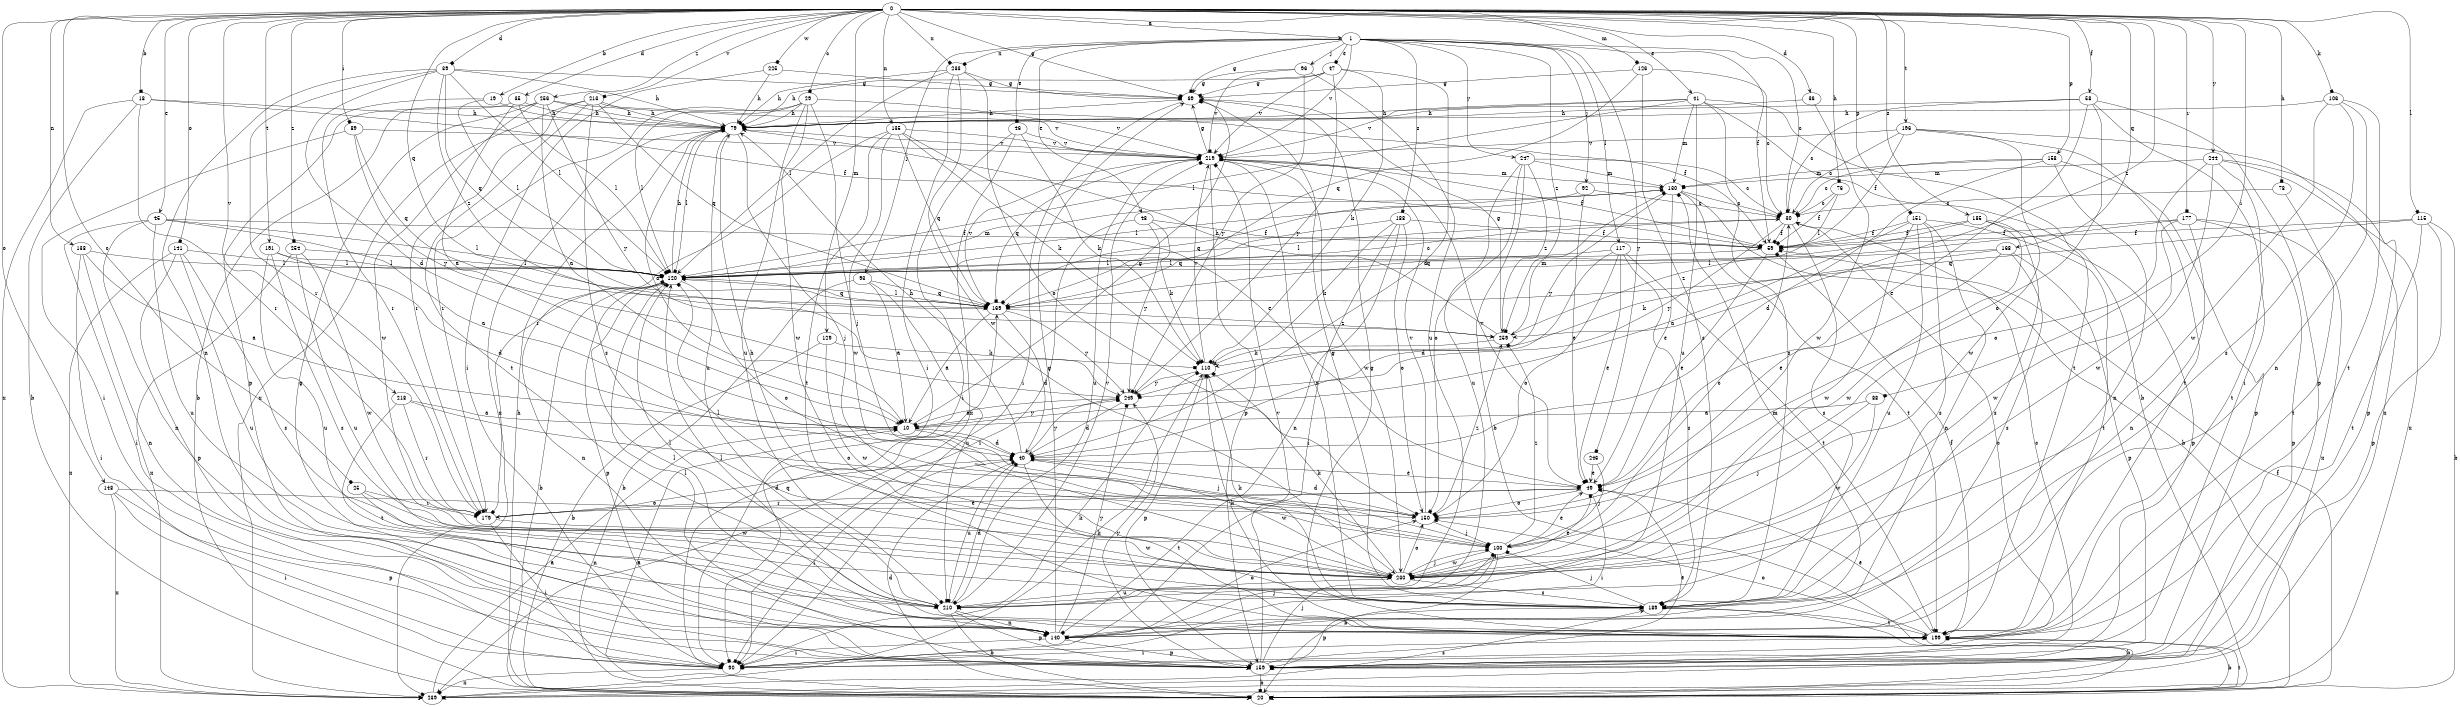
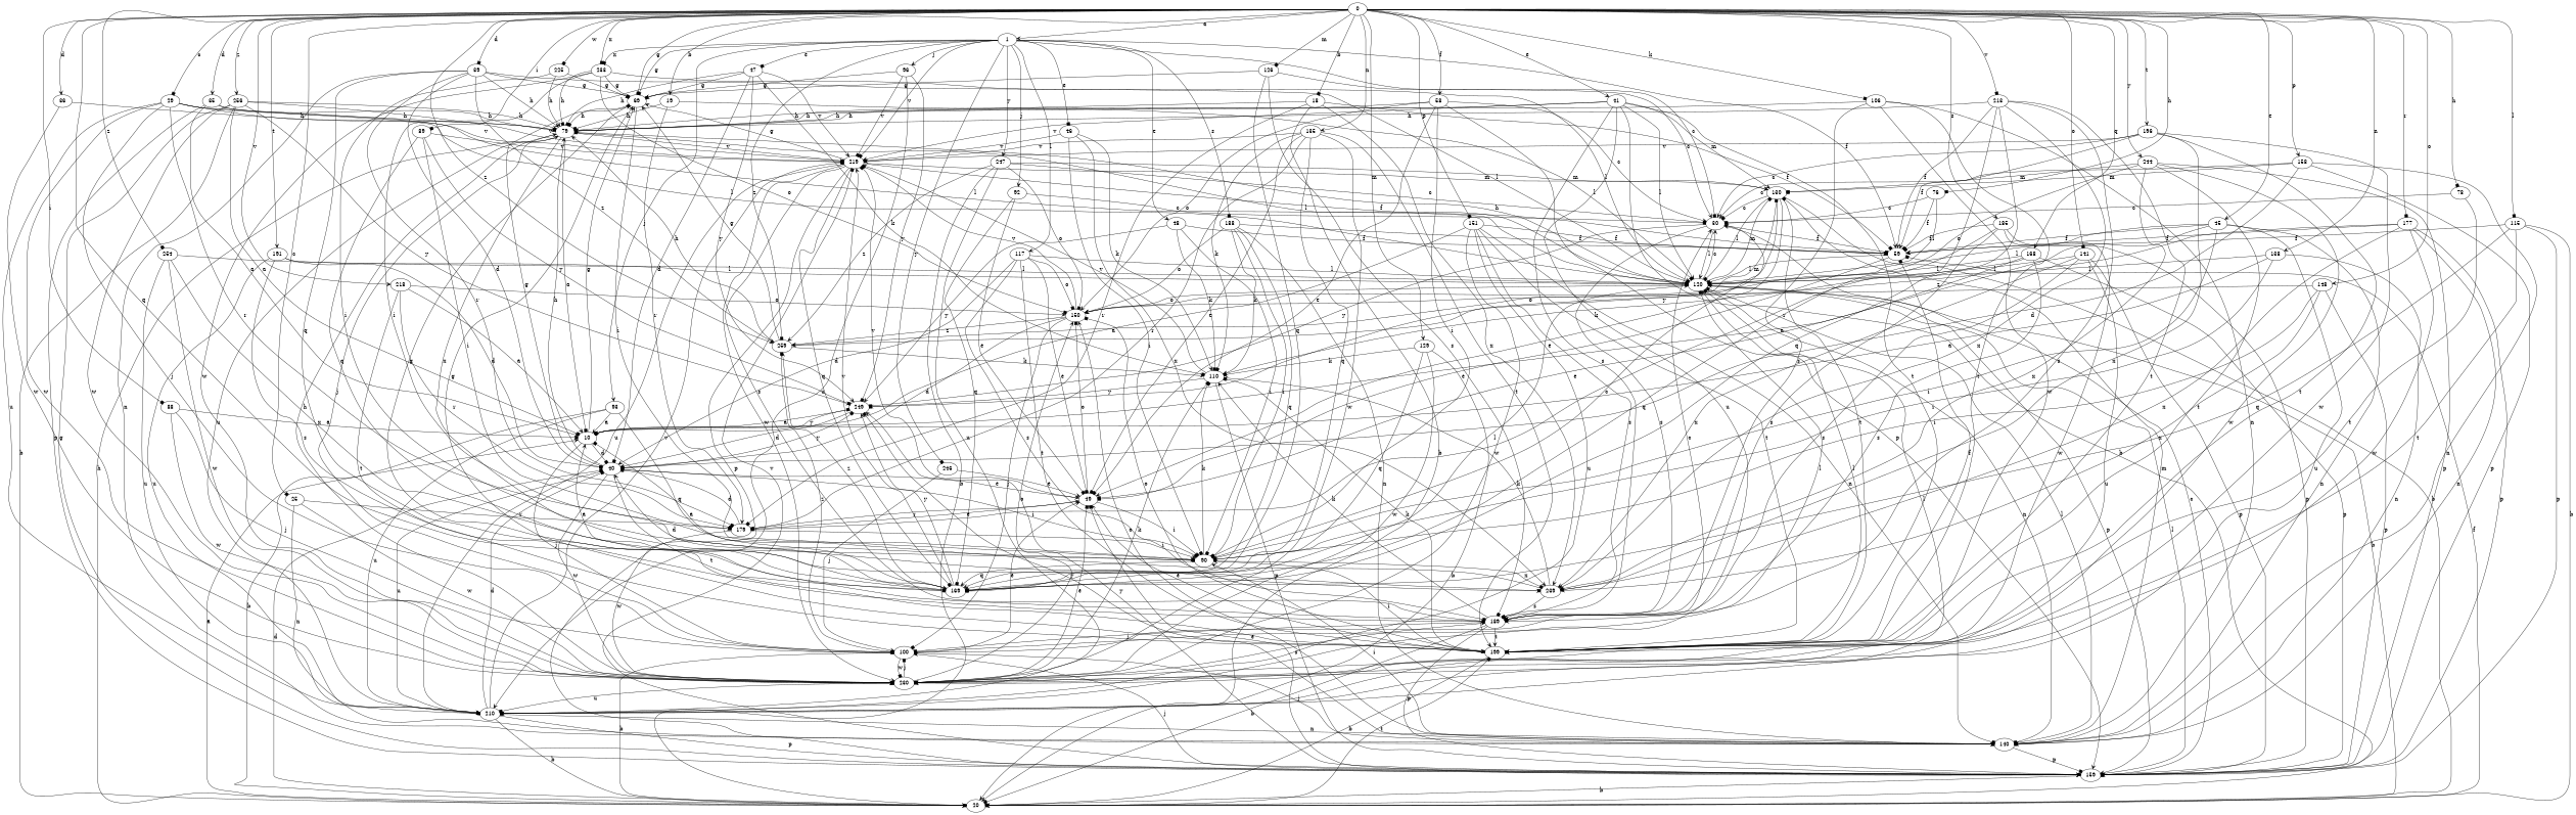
  strict digraph {
    edge [arrowhead=box]
    0
    1
    18
    19
    25
    29
    35
    36
    39
    41
    45
    58
    69
    76
    78
    88
    89
    106
    115
    126
    129
    135
    138
    141
    148
    151
    158
    168
    169
    177
    185
    191
    196
    213
    218
    225
    233
    244
    254
    256
    259
    30
    46
    47
    48
    59
    92
    93
    96
    117
    188
    219
    246
    247
    20
    79
    179
    239
    120
    140
    230
    100
    210
    10
    159
    40
    199
    189
    130
    90
    49
    150
    249
    110
    0 -> 1 [arrowhead=vee label=a]
    0 -> 18 [label=b]
    0 -> 19 [arrowhead=vee label=b]
    0 -> 25 [label=c]
    0 -> 29 [label=c]
    0 -> 35 [arrowhead=vee label=d]
    0 -> 36 [arrowhead=vee label=d]
    0 -> 39 [label=d]
    0 -> 41 [arrowhead=vee label=e]
    0 -> 45 [arrowhead=vee label=e]
    0 -> 58 [arrowhead=vee label=f]
    0 -> 69 [label=g]
    0 -> 76 [label=h]
    0 -> 78 [label=h]
    0 -> 88 [label=i]
    0 -> 89 [label=i]
    0 -> 106 [label=k]
    0 -> 115 [label=l]
    0 -> 126 [label=m]
    0 -> 129 [arrowhead=vee label=m]
    0 -> 135 [arrowhead=vee label=n]
    0 -> 138 [arrowhead=vee label=n]
    0 -> 141 [label=o]
    0 -> 148 [arrowhead=vee label=o]
    0 -> 151 [label=p]
    0 -> 158 [arrowhead=vee label=p]
    0 -> 168 [arrowhead=vee label=q]
    0 -> 169 [arrowhead=vee label=q]
    0 -> 177 [label=r]
    0 -> 185 [arrowhead=vee label=s]
    0 -> 191 [arrowhead=vee label=t]
    0 -> 196 [arrowhead=vee label=t]
    0 -> 213 [label=v]
    0 -> 218 [arrowhead=vee label=v]
    0 -> 225 [label=w]
    0 -> 233 [label=x]
    0 -> 244 [arrowhead=vee label=y]
    0 -> 254 [label=z]
    0 -> 256 [arrowhead=vee label=z]
    0 -> 259 [arrowhead=vee label=z]
    1 -> 69 [label=g]
    1 -> 233 [label=x]
    1 -> 259 [label=z]
    1 -> 30 [label=c]
    1 -> 46 [label=e]
    1 -> 47 [label=e]
    1 -> 48 [arrowhead=vee label=e]
    1 -> 59 [arrowhead=vee label=f]
    1 -> 92 [arrowhead=vee label=j]
    1 -> 93 [arrowhead=vee label=j]
    1 -> 96 [arrowhead=vee label=j]
    1 -> 117 [arrowhead=vee label=l]
    1 -> 188 [label=s]
    1 -> 219 [label=v]
    1 -> 246 [label=y]
    1 -> 247 [arrowhead=vee label=y]
    18 -> 59 [label=f]
    18 -> 20 [arrowhead=vee label=b]
    18 -> 79 [arrowhead=vee label=h]
    18 -> 179 [label=r]
    18 -> 239 [arrowhead=vee label=x]
    19 -> 79 [label=h]
    19 -> 179 [arrowhead=vee label=r]
    19 -> 120 [label=l]
    25 -> 179 [label=r]
    25 -> 140 [arrowhead=vee label=n]
    25 -> 230 [arrowhead=vee label=w]
    29 -> 219 [label=v]
    29 -> 79 [label=h]
    29 -> 179 [arrowhead=vee label=r]
    29 -> 120 [label=l]
    29 -> 230 [arrowhead=vee label=w]
    29 -> 100 [label=j]
    29 -> 210 [label=u]
    35 -> 79 [arrowhead=vee label=h]
    35 -> 120 [label=l]
    35 -> 10 [arrowhead=vee label=a]
    35 -> 159 [arrowhead=vee label=p]
    36 -> 79 [label=h]
    36 -> 230 [label=w]
    39 -> 69 [arrowhead=vee label=g]
    39 -> 169 [label=q]
    39 -> 259 [arrowhead=vee label=z]
    39 -> 79 [arrowhead=vee label=h]
    39 -> 179 [label=r]
    39 -> 120 [label=l]
    39 -> 140 [arrowhead=vee label=n]
    39 -> 40 [label=d]
    41 -> 219 [arrowhead=vee label=v]
    41 -> 20 [arrowhead=vee label=b]
    41 -> 79 [label=h]
    41 -> 120 [arrowhead=vee label=l]
    41 -> 210 [label=u]
    41 -> 199 [arrowhead=vee label=t]
    41 -> 189 [label=s]
    41 -> 130 [arrowhead=vee label=m]
    45 -> 59 [arrowhead=vee label=f]
    45 -> 120 [arrowhead=vee label=l]
    45 -> 140 [label=n]
    45 -> 210 [label=u]
    45 -> 10 [label=a]
    45 -> 90 [arrowhead=vee label=i]
    58 -> 30 [arrowhead=vee label=c]
    58 -> 79 [arrowhead=vee label=h]
    58 -> 159 [arrowhead=vee label=p]
    58 -> 90 [label=i]
    58 -> 49 [label=e]
    58 -> 150 [arrowhead=vee label=o]
    69 -> 79 [label=h]
    69 -> 90 [arrowhead=vee label=i]
    76 -> 30 [label=c]
    76 -> 59 [label=f]
    76 -> 120 [arrowhead=vee label=l]
    78 -> 30 [label=c]
    78 -> 199 [label=t]
    88 -> 230 [label=w]
    88 -> 100 [arrowhead=vee label=j]
    88 -> 10 [label=a]
    89 -> 169 [label=q]
    89 -> 219 [label=v]
    89 -> 90 [arrowhead=vee label=i]
    89 -> 249 [label=y]
    106 -> 79 [arrowhead=vee label=h]
    106 -> 140 [label=n]
    106 -> 230 [arrowhead=vee label=w]
    106 -> 199 [label=t]
    106 -> 189 [label=s]
    115 -> 169 [label=q]
    115 -> 59 [arrowhead=vee label=f]
    115 -> 20 [arrowhead=vee label=b]
    115 -> 159 [label=p]
    115 -> 199 [arrowhead=vee label=t]
    126 -> 69 [arrowhead=vee label=g]
    126 -> 169 [arrowhead=vee label=q]
    126 -> 30 [arrowhead=vee label=c]
    126 -> 189 [label=s]
    129 -> 20 [arrowhead=vee label=b]
    129 -> 230 [label=w]
    129 -> 110 [label=k]
    135 -> 169 [label=q]
    135 -> 219 [arrowhead=vee label=v]
    135 -> 179 [label=r]
    135 -> 230 [arrowhead=vee label=w]
    135 -> 199 [arrowhead=vee label=t]
    135 -> 49 [label=e]
    135 -> 110 [label=k]
    138 -> 120 [label=l]
    138 -> 140 [arrowhead=vee label=n]
    138 -> 10 [label=a]
    138 -> 90 [label=i]
    141 -> 239 [arrowhead=vee label=x]
    141 -> 120 [arrowhead=vee label=l]
    141 -> 210 [arrowhead=vee label=u]
    141 -> 159 [arrowhead=vee label=p]
    141 -> 189 [arrowhead=vee label=s]
    148 -> 239 [arrowhead=vee label=x]
    148 -> 159 [label=p]
    148 -> 90 [arrowhead=vee label=i]
    148 -> 150 [arrowhead=vee label=o]
    151 -> 59 [label=f]
    151 -> 140 [label=n]
    151 -> 230 [label=w]
    151 -> 210 [label=u]
    151 -> 10 [arrowhead=vee label=a]
    151 -> 199 [arrowhead=vee label=t]
    151 -> 189 [arrowhead=vee label=s]
    158 -> 30 [arrowhead=vee label=c]
    158 -> 140 [arrowhead=vee label=n]
    158 -> 159 [label=p]
    158 -> 40 [label=d]
    158 -> 130 [label=m]
    168 -> 120 [label=l]
    168 -> 159 [label=p]
    168 -> 189 [label=s]
    168 -> 49 [label=e]
    168 -> 110 [arrowhead=vee label=k]
    169 -> 259 [arrowhead=vee label=z]
    169 -> 219 [arrowhead=vee label=v]
    169 -> 120 [arrowhead=vee label=l]
    169 -> 10 [arrowhead=vee label=a]
    169 -> 40 [arrowhead=vee label=d]
    169 -> 249 [arrowhead=vee label=y]
    177 -> 259 [arrowhead=vee label=z]
    177 -> 59 [arrowhead=vee label=f]
    177 -> 239 [arrowhead=vee label=x]
    177 -> 140 [arrowhead=vee label=n]
    177 -> 230 [label=w]
    177 -> 159 [arrowhead=vee label=p]
    185 -> 169 [label=q]
    185 -> 59 [label=f]
    185 -> 230 [arrowhead=vee label=w]
    185 -> 159 [label=p]
    185 -> 189 [arrowhead=vee label=s]
    191 -> 120 [label=l]
    191 -> 210 [arrowhead=vee label=u]
    191 -> 40 [label=d]
    191 -> 189 [label=s]
    196 -> 30 [arrowhead=vee label=c]
    196 -> 59 [arrowhead=vee label=f]
    196 -> 219 [arrowhead=vee label=v]
    196 -> 239 [label=x]
    196 -> 230 [label=w]
    196 -> 199 [arrowhead=vee label=t]
    213 -> 169 [label=q]
    213 -> 59 [arrowhead=vee label=f]
    213 -> 79 [label=h]
    213 -> 179 [label=r]
    213 -> 239 [arrowhead=vee label=x]
    213 -> 199 [arrowhead=vee label=t]
    213 -> 189 [arrowhead=vee label=s]
    218 -> 179 [label=r]
    218 -> 10 [arrowhead=vee label=a]
    218 -> 199 [arrowhead=vee label=t]
    218 -> 150 [arrowhead=vee label=o]
    225 -> 69 [label=g]
    225 -> 79 [arrowhead=vee label=h]
    225 -> 90 [label=i]
    233 -> 69 [label=g]
    233 -> 79 [label=h]
    233 -> 120 [arrowhead=vee label=l]
    233 -> 230 [arrowhead=vee label=w]
    233 -> 90 [label=i]
    233 -> 150 [label=o]
    244 -> 239 [arrowhead=vee label=x]
    244 -> 230 [arrowhead=vee label=w]
    244 -> 159 [arrowhead=vee label=p]
    244 -> 199 [label=t]
    244 -> 130 [label=m]
    244 -> 150 [arrowhead=vee label=o]
    254 -> 239 [arrowhead=vee label=x]
    254 -> 120 [label=l]
    254 -> 230 [label=w]
    254 -> 210 [arrowhead=vee label=u]
    256 -> 219 [label=v]
    256 -> 20 [arrowhead=vee label=b]
    256 -> 79 [arrowhead=vee label=h]
    256 -> 230 [arrowhead=vee label=w]
    256 -> 10 [label=a]
    256 -> 159 [arrowhead=vee label=g]
    256 -> 249 [arrowhead=vee label=y]
    259 -> 69 [arrowhead=vee label=g]
    259 -> 79 [arrowhead=vee label=h]
    259 -> 130 [label=m]
    259 -> 110 [arrowhead=vee label=k]
    30 -> 59 [label=f]
    30 -> 120 [arrowhead=vee label=l]
    30 -> 189 [label=s]
    30 -> 249 [label=y]
    46 -> 219 [label=v]
    46 -> 239 [arrowhead=vee label=x]
    46 -> 90 [label=i]
    46 -> 110 [arrowhead=vee label=k]
    47 -> 69 [label=g]
    47 -> 219 [arrowhead=vee label=v]
    47 -> 79 [label=h]
    47 -> 40 [label=d]
    47 -> 249 [arrowhead=vee label=y]
    47 -> 110 [label=k]
    48 -> 59 [arrowhead=vee label=f]
    48 -> 90 [label=i]
    48 -> 249 [arrowhead=vee label=y]
    48 -> 110 [label=k]
    59 -> 120 [label=l]
    59 -> 49 [label=e]
    92 -> 169 [label=q]
    92 -> 30 [label=c]
    92 -> 49 [label=e]
    93 -> 169 [arrowhead=vee label=q]
    93 -> 20 [arrowhead=vee label=b]
    93 -> 210 [label=u]
    93 -> 10 [arrowhead=vee label=a]
    96 -> 69 [arrowhead=vee label=g]
    96 -> 219 [label=v]
    96 -> 210 [arrowhead=vee label=u]
    96 -> 249 [label=y]
    117 -> 120 [label=l]
    117 -> 40 [arrowhead=vee label=d]
    117 -> 199 [arrowhead=vee label=t]
    117 -> 189 [label=s]
    117 -> 49 [label=e]
    117 -> 150 [label=o]
    188 -> 169 [arrowhead=vee label=q]
    188 -> 59 [arrowhead=vee label=f]
    188 -> 140 [label=n]
    188 -> 90 [label=i]
    188 -> 150 [arrowhead=vee label=o]
    188 -> 110 [arrowhead=vee label=k]
    219 -> 69 [arrowhead=vee label=g]
    219 -> 169 [label=q]
    219 -> 59 [label=f]
    219 -> 230 [arrowhead=vee label=w]
    219 -> 210 [label=u]
    219 -> 159 [arrowhead=vee label=p]
    219 -> 189 [arrowhead=vee label=s]
    219 -> 130 [arrowhead=vee label=m]
    246 -> 100 [arrowhead=vee label=j]
    246 -> 49 [arrowhead=vee label=e]
    247 -> 259 [arrowhead=vee label=z]
    247 -> 30 [label=c]
    247 -> 20 [arrowhead=vee label=b]
    247 -> 210 [arrowhead=vee label=u]
    247 -> 130 [arrowhead=vee label=m]
    247 -> 150 [label=o]
    20 -> 59 [label=f]
    20 -> 79 [arrowhead=vee label=h]
    20 -> 10 [arrowhead=vee label=a]
    20 -> 40 [label=d]
    20 -> 199 [label=t]
    79 -> 219 [arrowhead=vee label=v]
    79 -> 239 [label=x]
    79 -> 120 [label=l]
    79 -> 100 [label=j]
    79 -> 210 [arrowhead=vee label=u]
    79 -> 10 [label=a]
    179 -> 230 [arrowhead=vee label=w]
    179 -> 40 [label=d]
    179 -> 90 [arrowhead=vee label=i]
    179 -> 49 [arrowhead=vee label=e]
    239 -> 10 [label=a]
    239 -> 189 [arrowhead=vee label=s]
    239 -> 110 [arrowhead=vee label=k]
-   120 -> 169 [label=q]
+   129 -> 169 [label=q]
    120 -> 30 [arrowhead=vee label=c]
    120 -> 20 [arrowhead=vee label=b]
    120 -> 79 [label=h]
    120 -> 140 [label=n]
    120 -> 159 [arrowhead=vee label=p]
    120 -> 130 [label=m]
    120 -> 150 [arrowhead=vee label=o]
-   140 -> 69 [arrowhead=vee label=g]
+   40 -> 69 [arrowhead=vee label=g]
    140 -> 120 [label=l]
    140 -> 100 [label=j]
    140 -> 159 [label=p]
    140 -> 130 [label=m]
    140 -> 90 [arrowhead=vee label=i]
    140 -> 150 [arrowhead=vee label=o]
    140 -> 249 [label=y]
    230 -> 79 [arrowhead=vee label=h]
    230 -> 100 [label=j]
    230 -> 210 [label=u]
    230 -> 189 [arrowhead=vee label=s]
    230 -> 49 [label=e]
    230 -> 150 [arrowhead=vee label=o]
    230 -> 110 [label=k]
    100 -> 259 [label=z]
    100 -> 30 [arrowhead=vee label=c]
    100 -> 20 [arrowhead=vee label=b]
    100 -> 120 [label=l]
    100 -> 230 [label=w]
    100 -> 49 [arrowhead=vee label=e]
    210 -> 219 [label=v]
    210 -> 20 [label=b]
    210 -> 120 [label=l]
    210 -> 140 [label=n]
    210 -> 159 [arrowhead=vee label=p]
    210 -> 40 [label=d]
    10 -> 69 [arrowhead=vee label=g]
    10 -> 100 [label=j]
    10 -> 40 [label=d]
    10 -> 249 [label=y]
    159 -> 30 [arrowhead=vee label=c]
    159 -> 219 [label=v]
    159 -> 20 [label=b]
    159 -> 120 [arrowhead=vee label=l]
    159 -> 100 [arrowhead=vee label=j]
    159 -> 49 [label=e]
    159 -> 249 [arrowhead=vee label=y]
    40 -> 79 [arrowhead=vee label=h]
    40 -> 230 [arrowhead=vee label=w]
    40 -> 210 [label=u]
    40 -> 199 [label=t]
    40 -> 90 [label=i]
    40 -> 49 [arrowhead=vee label=e]
    40 -> 249 [label=y]
    199 -> 69 [arrowhead=vee label=g]
    199 -> 59 [label=f]
    199 -> 20 [arrowhead=vee label=b]
    199 -> 120 [arrowhead=vee label=l]
    199 -> 90 [arrowhead=vee label=i]
    199 -> 49 [arrowhead=vee label=e]
    199 -> 150 [label=o]
    199 -> 110 [label=k]
    189 -> 69 [label=g]
    189 -> 20 [label=b]
    189 -> 100 [label=j]
    189 -> 159 [label=p]
    189 -> 199 [arrowhead=vee label=t]
    189 -> 110 [arrowhead=vee label=k]
    130 -> 30 [label=c]
    130 -> 20 [label=b]
    130 -> 120 [label=l]
    130 -> 199 [label=t]
    130 -> 49 [arrowhead=vee label=e]
    130 -> 249 [label=y]
    90 -> 169 [arrowhead=vee label=q]
    90 -> 30 [arrowhead=vee label=c]
    90 -> 239 [label=x]
    90 -> 110 [label=k]
    49 -> 219 [label=v]
    49 -> 179 [arrowhead=vee label=r]
    49 -> 90 [label=i]
    49 -> 150 [label=o]
    150 -> 259 [arrowhead=vee label=z]
    150 -> 219 [label=v]
    150 -> 100 [label=j]
    150 -> 40 [label=d]
    249 -> 10 [label=a]
    249 -> 40 [arrowhead=vee label=d]
    110 -> 219 [arrowhead=vee label=v]
    110 -> 159 [arrowhead=vee label=p]
    110 -> 249 [arrowhead=vee label=y]
  }
